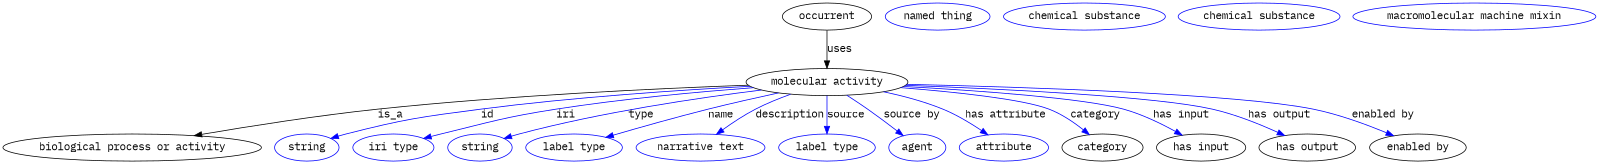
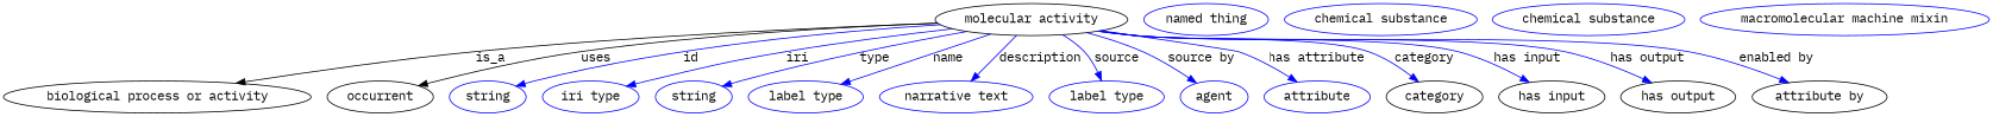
  digraph {
    fontname="IBM Plex Mono"
    node [fontname="IBM Plex Mono" color=blue]
    edge [fontname="IBM Plex Mono" color=blue style=solid]
    n1 [height=0.5 label="molecular activity" width=2.0943 color=""]
    "biological process or activity" [height=0.5 width=3.1414 color=""]
    occurrent [height=0.5 width=1.2277 color=""]
    n4 [height=0.5 label=string width=0.84854]
    n5 [height=0.5 label="iri type" width=1.011]
    n6 [height=0.5 label=string width=0.84854]
    n7 [height=0.5 label="label type" width=1.2638]
    n8 [height=0.5 label="narrative text" width=1.6068]
    n9 [height=0.5 label="label type" width=1.2638]
    n10 [height=0.5 label=agent width=0.83048]
    n11 [height=0.5 label=attribute width=1.1193]
    category [height=0.5 width=1.1374 color=""]
    "has input" [height=0.5 width=1.1916 color=""]
    "has output" [height=0.5 width=1.3179 color=""]
-   "enabled by" [height=0.5 width=1.3721 color=""]
+   "enabled by" [height=0.5 width=1.3721 label="attribute by" color=""]
    n16 [height=0.5 label="named thing" width=1.5346]
    n17 [height=0.5 label="chemical substance" width=2.2026]
    n18 [height=0.5 label="chemical substance" width=2.2026]
    n19 [height=0.5 label="macromolecular machine mixin" width=3.4664]
    n1 -> "biological process or activity" [label=is_a color="" style=""]
-   occurrent -> n1 [label=uses color="" style=""]
+   n1 -> occurrent [label=uses color="" style=""]
    n1 -> n4 [label=id]
    n1 -> n5 [label=iri]
    n1 -> n6 [label=type]
    n1 -> n7 [label=name]
    n1 -> n8 [label=description]
    n1 -> n9 [label=source]
    n1 -> n10 [label="source by"]
    n1 -> n11 [label="has attribute"]
    n1 -> category [label=category]
    n1 -> "has input" [label="has input"]
    n1 -> "has output" [label="has output"]
    n1 -> "enabled by" [label="enabled by"]
  }
